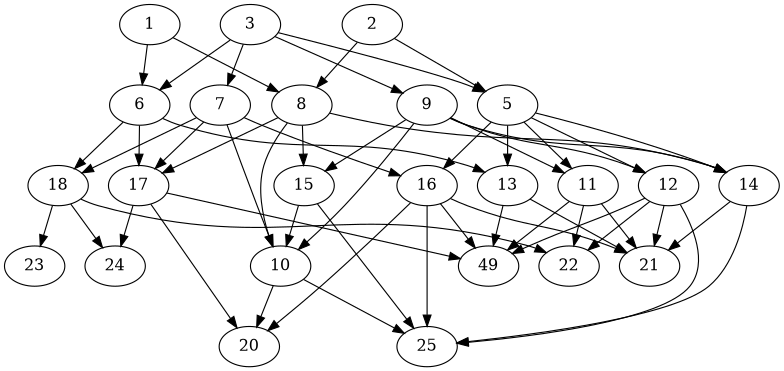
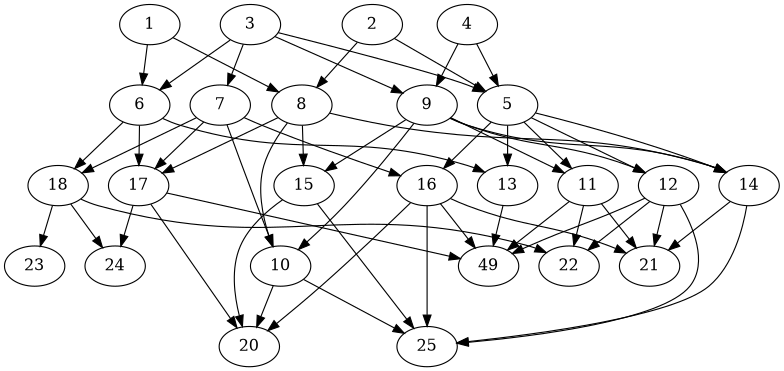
  digraph {
    node [alpha=0.03]
    1 [alpha=0.08 expect_size=935854123150999552000]
    6 [alpha=0.04 expect_size=775665986394721280]
    8 [alpha=0.09 expect_size=1193167483305984000000]
    13 [alpha=0.18 expect_size=17521456962935530]
    17 [expect_size=140120865640270128]
    18 [alpha=0.12 expect_size=11655107848849146]
    14 [alpha=0.10 expect_size=1441519557714785599488]
    10 [alpha=0.09 expect_size=44425893315024440]
    15 [alpha=0.06 expect_size=460009043776141000704]
    n10 [alpha=0.04 expect_size=6657579832498320 label=49]
    21 [alpha=0.15 expect_size=52088879149793096]
    20 [alpha=0.10 expect_size=123602351167233872]
    24 [expect_size=1505963212812080384]
    22 [alpha=0.06 expect_size=1319143347727009579008]
    23 [alpha=0.14 expect_size=634196828533759]
    25 [alpha=0.07 expect_size=886608852575642368]
    2 [alpha=0.14 expect_size=61742282846779736064]
    5 [alpha=0.08 expect_size=377517893621460032]
    11 [alpha=0.05 expect_size=229168167697780128]
    12 [alpha=0.02 expect_size=1317677524450833072128]
    16 [alpha=0.13 expect_size=21308989346629532]
    3 [alpha=0.05 expect_size=421285929085847296]
    7 [alpha=0.14 expect_size=23679230509042500]
    9 [expect_size=2290940079616709632]
+   4 [alpha=0.17 expect_size=10024936357152948224]
    1 -> 6
    1 -> 8
    6 -> 13
    6 -> 17
    6 -> 18
    8 -> 17
    8 -> 14
    8 -> 10
    8 -> 15
    13 -> n10
-   13 -> 21
    17 -> n10
    17 -> 20
    17 -> 24
    18 -> 24
    18 -> 22
    18 -> 23
    14 -> 21
    14 -> 25
    10 -> 20
    10 -> 25
-   15 -> 10
+   15 -> 20
    15 -> 25
    2 -> 8
    2 -> 5
    5 -> 13
    5 -> 14
    5 -> 11
    5 -> 12
    5 -> 16
    11 -> n10
    11 -> 21
    11 -> 22
    12 -> n10
    12 -> 21
    12 -> 22
    12 -> 25
    16 -> n10
    16 -> 21
    16 -> 20
    16 -> 25
    3 -> 6
    3 -> 5
    3 -> 7
    3 -> 9
    7 -> 17
    7 -> 18
    7 -> 10
    7 -> 16
    9 -> 14
    9 -> 10
    9 -> 15
    9 -> 11
    9 -> 12
+   4 -> 5
+   4 -> 9
  }
